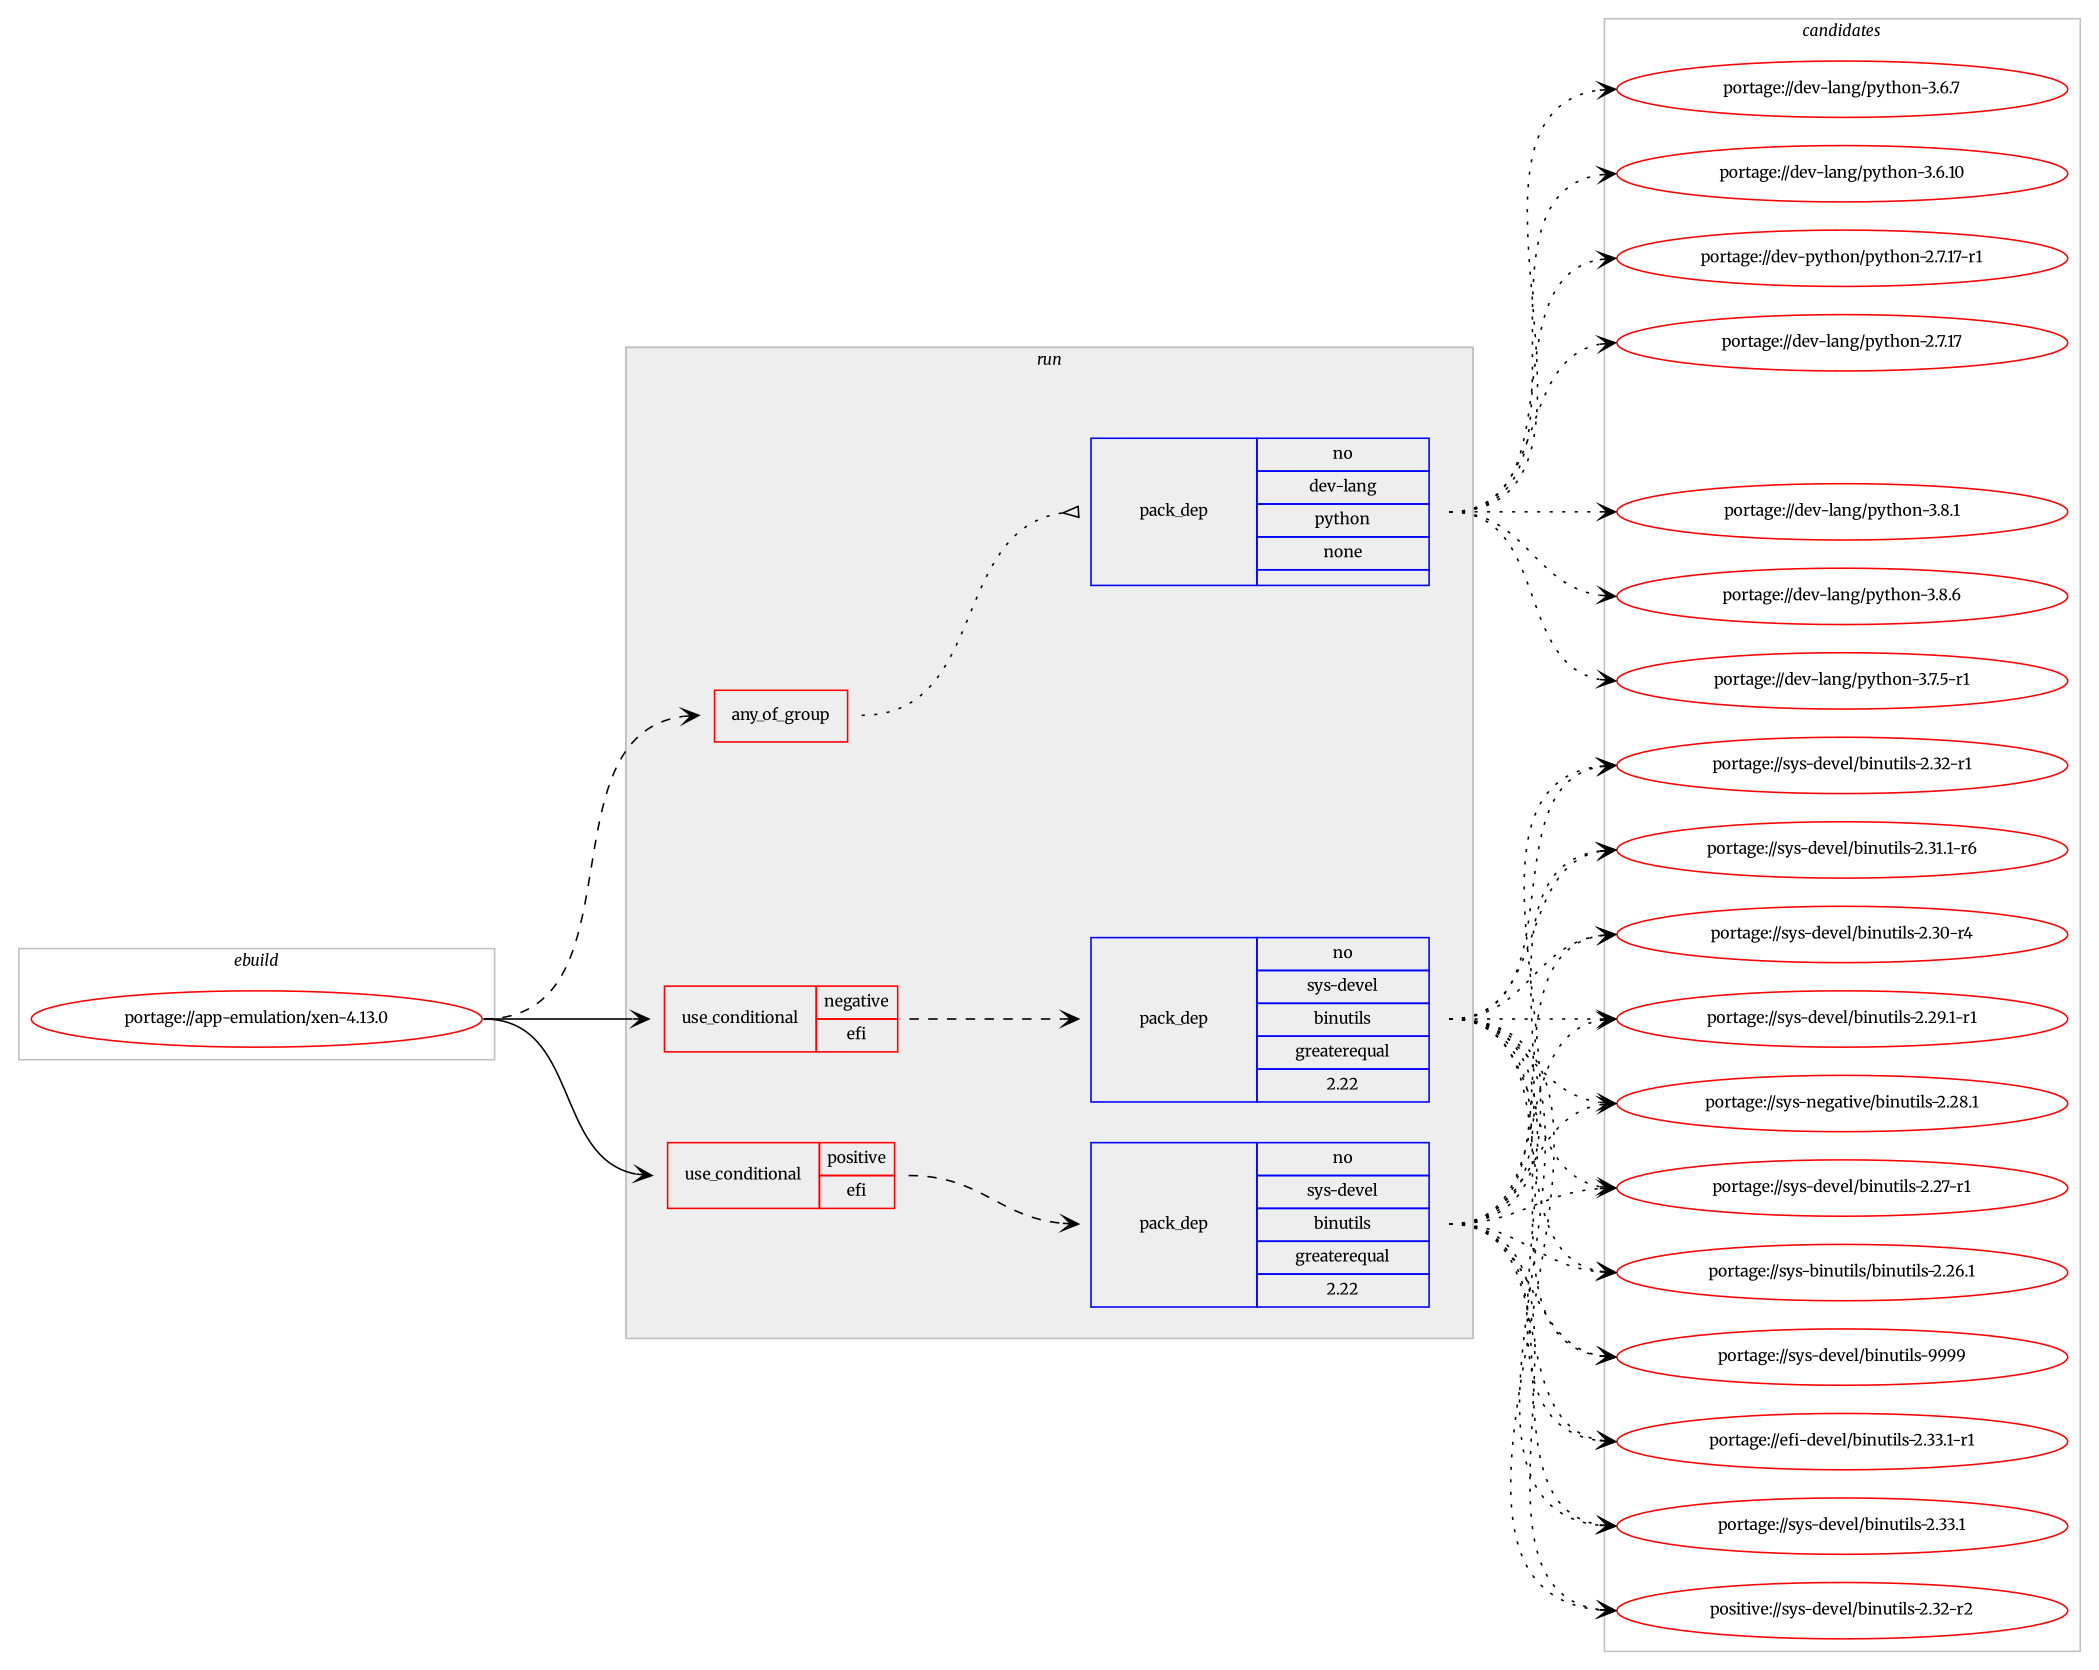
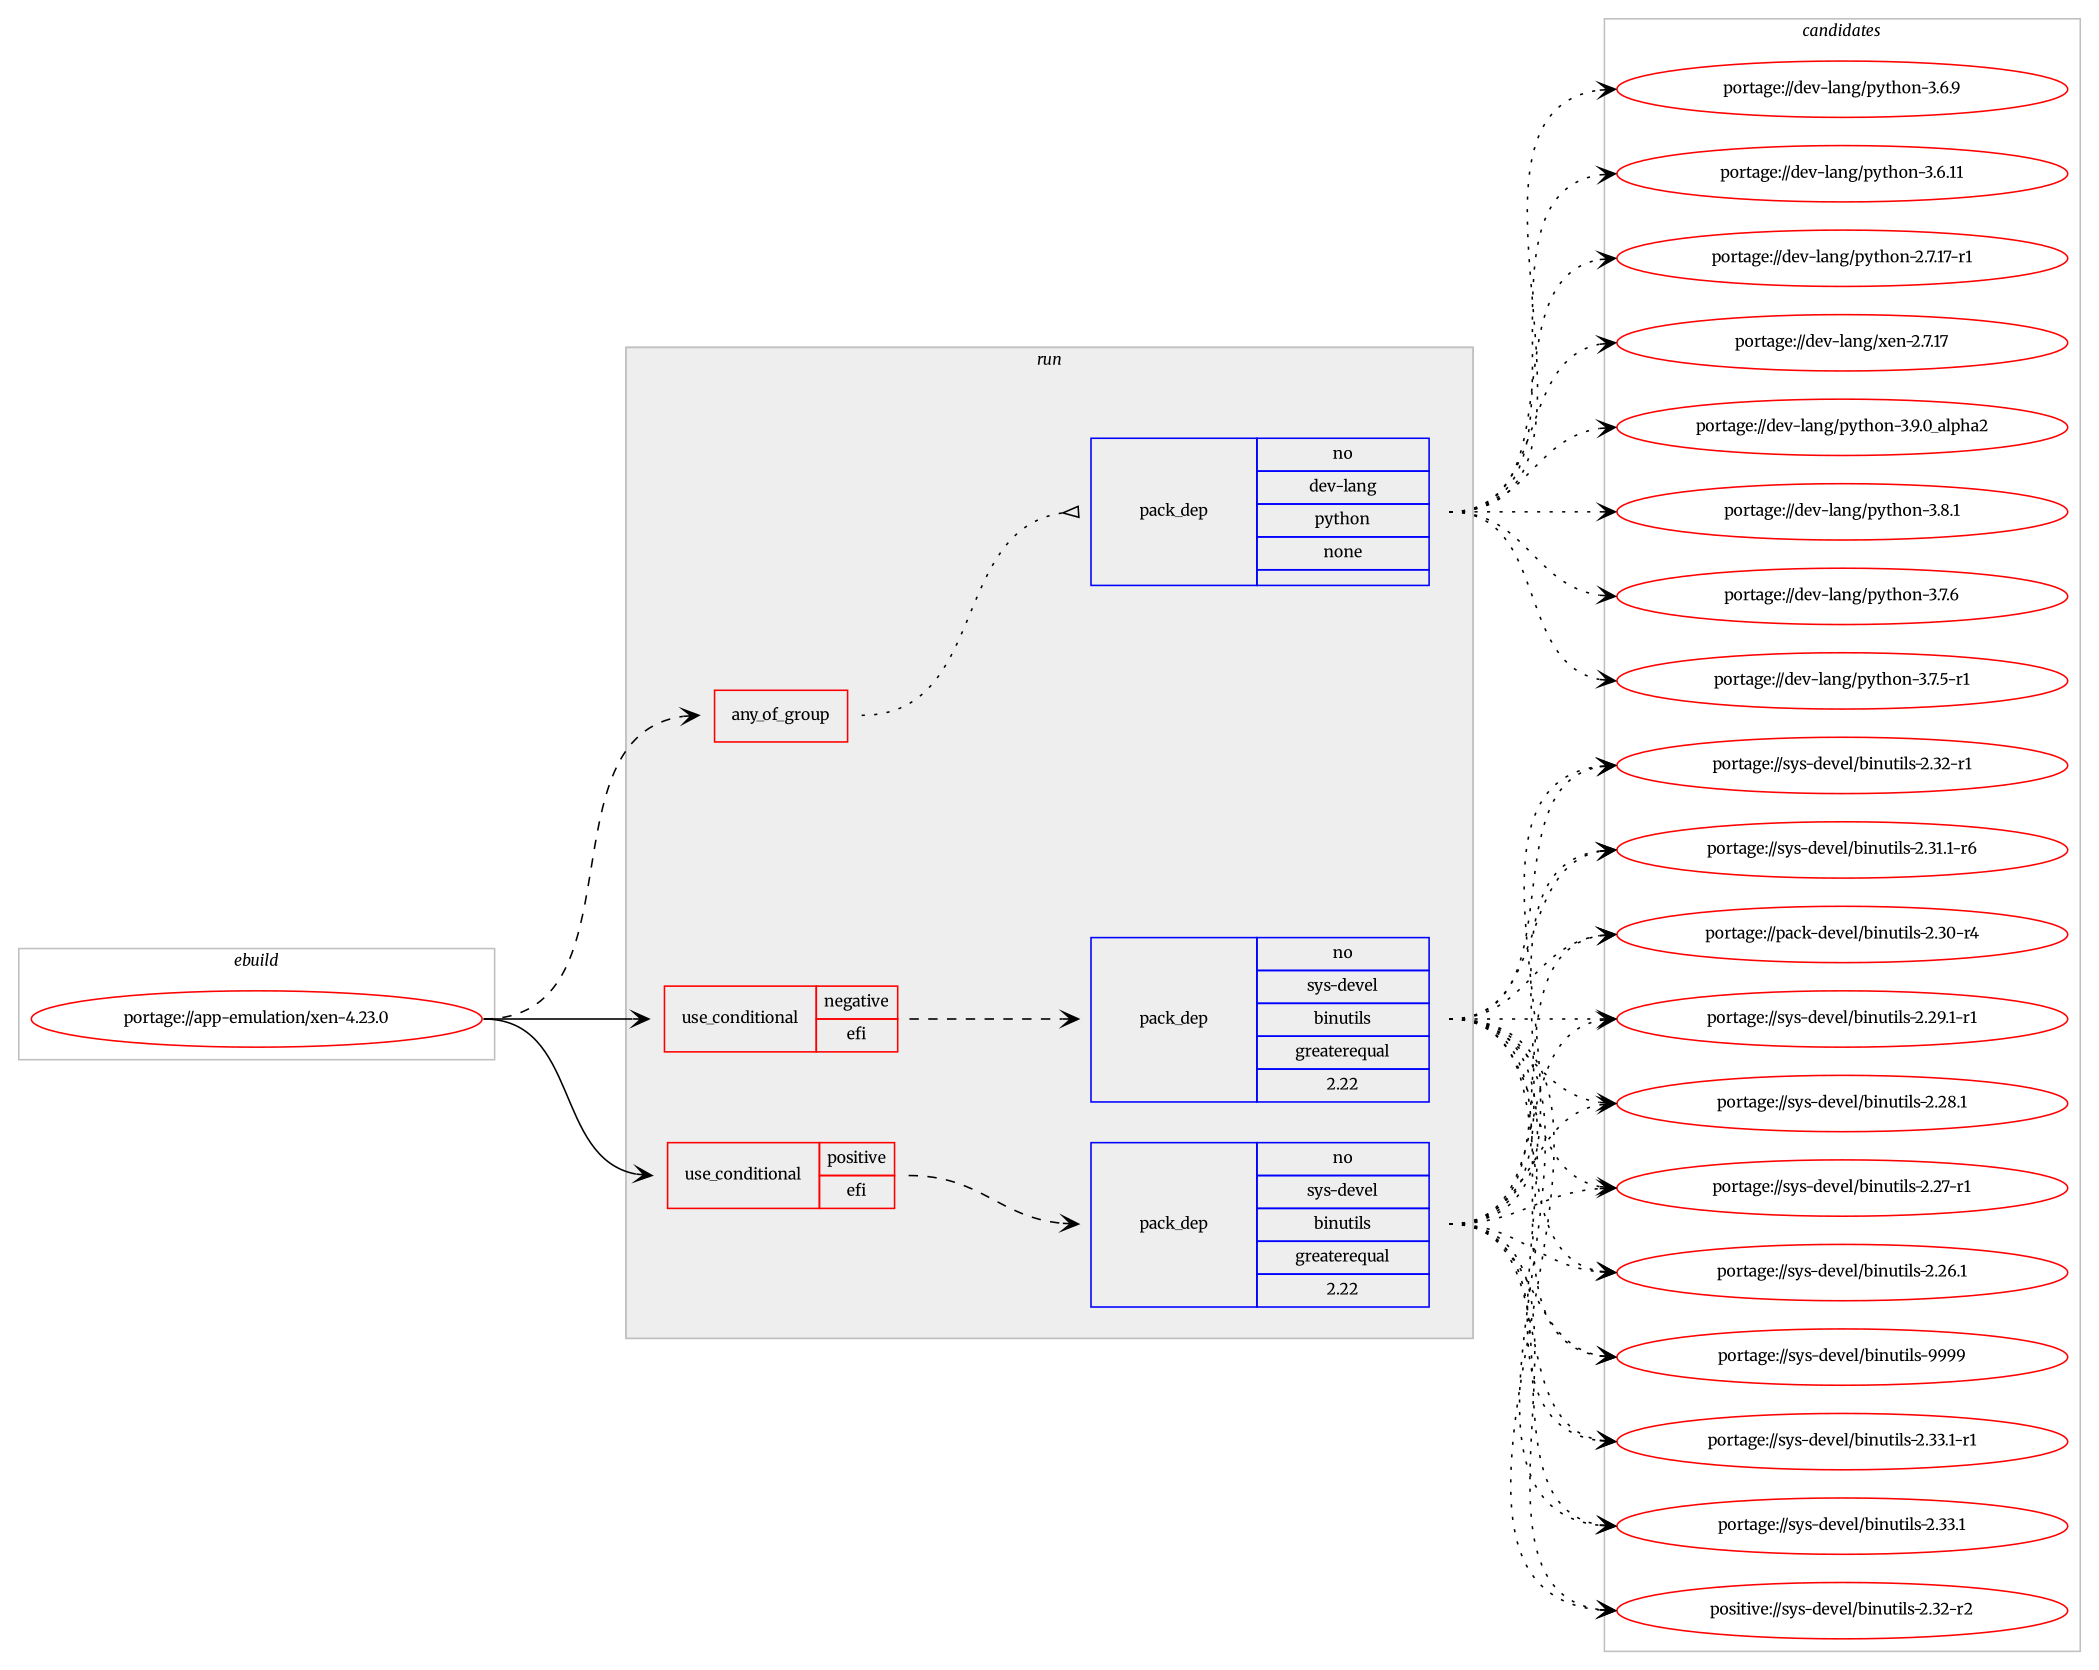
  digraph {
    compound=true
    concentrate=true
    fontname=Merriweather
    fontsize=10
    newrank=true
    rankdir=LR
    ranksep=1.5
    node [color=red fontname=Merriweather fontsize=10]
    edge [arrowhead=vee fontname=Merriweather headport=w style=dotted tailport=e weight=100]
-   n1 [label="portage://app-emulation/xen-4.13.0" width=4]
+   n1 [label="portage://app-emulation/xen-4.23.0" width=4]
    n2 [color=blue label=<<TABLE BORDER="0" CELLBORDER="1" CELLSPACING="0" CELLPADDING="4" WIDTH="220"><TR><TD ROWSPAN="6" CELLPADDING="30">pack_dep</TD></TR><TR><TD WIDTH="110">no</TD></TR><TR><TD>dev-lang</TD></TR><TR><TD>python</TD></TR><TR><TD>none</TD></TR><TR><TD></TD></TR></TABLE>> shape=none]
    n3 [label=<<TABLE BORDER="0" CELLBORDER="1" CELLSPACING="0" CELLPADDING="4"><TR><TD CELLPADDING="10">any_of_group</TD></TR></TABLE>> shape=none]
    n4 [color=blue label=<<TABLE BORDER="0" CELLBORDER="1" CELLSPACING="0" CELLPADDING="4" WIDTH="220"><TR><TD ROWSPAN="6" CELLPADDING="30">pack_dep</TD></TR><TR><TD WIDTH="110">no</TD></TR><TR><TD>sys-devel</TD></TR><TR><TD>binutils</TD></TR><TR><TD>greaterequal</TD></TR><TR><TD>2.22</TD></TR></TABLE>> shape=none]
    n5 [label=<<TABLE BORDER="0" CELLBORDER="1" CELLSPACING="0" CELLPADDING="4"><TR><TD ROWSPAN="3" CELLPADDING="10">use_conditional</TD></TR><TR><TD>negative</TD></TR><TR><TD>efi</TD></TR></TABLE>> shape=none]
    n6 [color=blue label=<<TABLE BORDER="0" CELLBORDER="1" CELLSPACING="0" CELLPADDING="4" WIDTH="220"><TR><TD ROWSPAN="6" CELLPADDING="30">pack_dep</TD></TR><TR><TD WIDTH="110">no</TD></TR><TR><TD>sys-devel</TD></TR><TR><TD>binutils</TD></TR><TR><TD>greaterequal</TD></TR><TR><TD>2.22</TD></TR></TABLE>> shape=none]
    n7 [label=<<TABLE BORDER="0" CELLBORDER="1" CELLSPACING="0" CELLPADDING="4"><TR><TD ROWSPAN="3" CELLPADDING="10">use_conditional</TD></TR><TR><TD>positive</TD></TR><TR><TD>efi</TD></TR></TABLE>> shape=none]
+   n8 [label="portage://dev-lang/python-3.9.0_alpha2" width=4]
    n9 [label="portage://dev-lang/python-3.8.1" width=4]
-   n10 [label="portage://dev-lang/python-3.8.6" width=4]
+   n10 [label="portage://dev-lang/python-3.7.6" width=4]
    n11 [label="portage://dev-lang/python-3.7.5-r1" width=4]
-   n12 [label="portage://dev-lang/python-3.6.7" width=4]
-   n13 [label="portage://dev-lang/python-3.6.10" width=4]
-   n14 [label="portage://dev-python/python-2.7.17-r1" width=4]
-   n15 [label="portage://dev-lang/python-2.7.17" width=4]
+   n12 [label="portage://dev-lang/python-3.6.9" width=4]
+   n13 [label="portage://dev-lang/python-3.6.11" width=4]
+   n14 [label="portage://dev-lang/python-2.7.17-r1" width=4]
+   n15 [label="portage://dev-lang/xen-2.7.17" width=4]
    n16 [label="portage://sys-devel/binutils-9999" width=4]
-   n17 [label="portage://efi-devel/binutils-2.33.1-r1" width=4]
+   n17 [label="portage://sys-devel/binutils-2.33.1-r1" width=4]
    n18 [label="portage://sys-devel/binutils-2.33.1" width=4]
    n19 [label="positive://sys-devel/binutils-2.32-r2" width=4]
    n20 [label="portage://sys-devel/binutils-2.32-r1" width=4]
    n21 [label="portage://sys-devel/binutils-2.31.1-r6" width=4]
-   n22 [label="portage://sys-devel/binutils-2.30-r4" width=4]
+   n22 [label="portage://pack-devel/binutils-2.30-r4" width=4]
    n23 [label="portage://sys-devel/binutils-2.29.1-r1" width=4]
-   n24 [label="portage://sys-negative/binutils-2.28.1" width=4]
+   n24 [label="portage://sys-devel/binutils-2.28.1" width=4]
    n25 [label="portage://sys-devel/binutils-2.27-r1" width=4]
-   n26 [label="portage://sys-binutils/binutils-2.26.1" width=4]
+   n26 [label="portage://sys-devel/binutils-2.26.1" width=4]
    subgraph cluster_1 {
      color=gray
      label=<<i>ebuild</i>>
      n1
    }
    subgraph cluster_2 {
      color=gray
      label=<<i>dependencies</i>>
      subgraph cluster_3 {
        color=gray
        fillcolor="#eeeeee"
        label=<<i>compile</i>>
        style=filled
        subgraph sub_4 {
          color=gray
          fillcolor="#eeeeee"
          label=<<i>compile</i>>
          style=filled
          n3
          subgraph sub_5 {
            color=gray
            fillcolor="#eeeeee"
            label=<<i>compile</i>>
            style=filled
            n2
          }
        }
        subgraph sub_6 {
          color=gray
          fillcolor="#eeeeee"
          label=<<i>compile</i>>
          style=filled
          n5
          subgraph sub_7 {
            color=gray
            fillcolor="#eeeeee"
            label=<<i>compile</i>>
            style=filled
            n4
          }
        }
        subgraph sub_8 {
          color=gray
          fillcolor="#eeeeee"
          label=<<i>compile</i>>
          style=filled
          n7
          subgraph sub_9 {
            color=gray
            fillcolor="#eeeeee"
            label=<<i>compile</i>>
            style=filled
            n6
          }
        }
      }
      subgraph cluster_10 {
        color=gray
        fillcolor="#eeeeee"
        label=<<i>compile and run</i>>
        style=filled
      }
      subgraph cluster_11 {
        color=gray
        fillcolor="#eeeeee"
        label=<<i>run</i>>
        style=filled
      }
    }
    subgraph cluster_12 {
      color=gray
      label=<<i>candidates</i>>
      rank=same
      subgraph sub_13 {
        color=black
        label=<<i>candidates</i>>
        nodesep=1
        rank=same
+       n8
        n9
        n10
        n11
        n12
        n13
        n14
        n15
      }
      subgraph sub_14 {
        color=black
        label=<<i>candidates</i>>
        nodesep=1
        rank=same
        n16
        n17
        n18
        n19
        n20
        n21
        n22
        n23
        n24
        n25
        n26
      }
      subgraph sub_15 {
        color=black
        label=<<i>candidates</i>>
        nodesep=1
        rank=same
        n16
        n17
        n18
        n19
        n20
        n21
        n22
        n23
        n24
        n25
        n26
      }
    }
    n1 -> n3 [style=dashed weight=20]
    n1 -> n5 [style=solid weight=20]
    n1 -> n7 [style=solid weight=20]
+   n2 -> n8
    n2 -> n9
    n2 -> n10
    n2 -> n11
    n2 -> n12
    n2 -> n13
    n2 -> n14
    n2 -> n15
    n3 -> n2 [arrowhead=oinv weight=20]
    n4 -> n16
    n4 -> n17
    n4 -> n18
    n4 -> n19
    n4 -> n20
    n4 -> n21
    n4 -> n22
    n4 -> n23
    n4 -> n24
    n4 -> n25
    n4 -> n26
    n5 -> n4 [style=dashed weight=20]
    n6 -> n16
    n6 -> n17
    n6 -> n18
    n6 -> n19
    n6 -> n20
    n6 -> n21
    n6 -> n22
    n6 -> n23
    n6 -> n24
    n6 -> n25
    n6 -> n26
    n7 -> n6 [style=dashed weight=20]
  }
